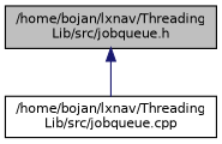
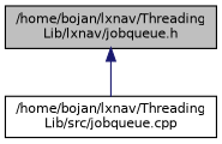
  digraph {
    node [color=black fontname=Helvetica fontsize=10 shape=record style=filled]
-   n1 [fillcolor=grey75 fontcolor=black height=0.2 label="/home/bojan/lxnav/Threading\lLib/src/jobqueue.h" width=0.4]
+   n1 [fillcolor=grey75 fontcolor=black height=0.2 label="/home/bojan/lxnav/Threading\lLib/lxnav/jobqueue.h" width=0.4]
    n2 [fillcolor=white height=0.2 label="/home/bojan/lxnav/Threading\lLib/src/jobqueue.cpp" width=0.4]
    n1 -> n2 [color=midnightblue dir=back fontname=Helvetica fontsize=10 labelfontname=Helvetica labelfontsize=10 style=solid]
  }
